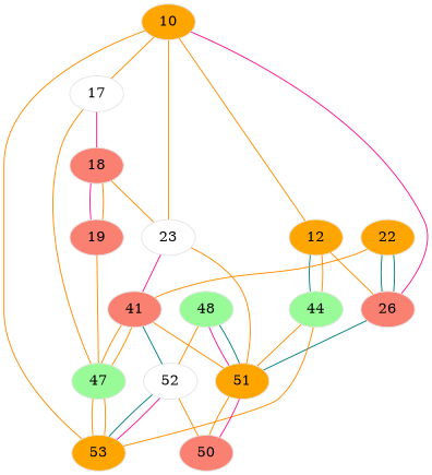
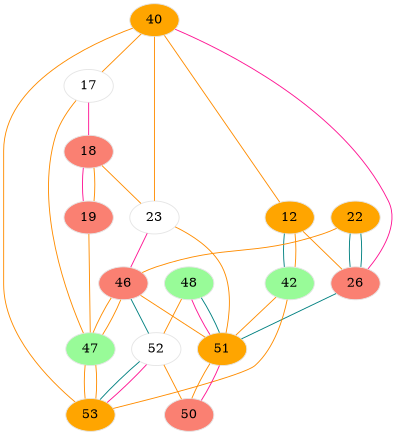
  graph {
    node [color=gray90 fillcolor=orange style=filled]
    edge [color=darkorange]
-   10 [super="+7+9"]
+   10 [super="+7+9" label=40]
    12 [super="+11"]
    17 [fillcolor=white super="+16+8"]
    23 [fillcolor=white super="+20+4+21"]
    26 [fillcolor=salmon super="+13+14"]
    53 [super="+43+42+33"]
-   44 [fillcolor=palegreen]
+   44 [fillcolor=palegreen label=42]
    18 [fillcolor=salmon super="+3+2+15"]
    47 [fillcolor=palegreen super="+41+32+31+30"]
-   46 [fillcolor=salmon super="+38+39" label=41]
+   46 [fillcolor=salmon super="+38+39"]
    51 [super="+45+36+37"]
    19 [fillcolor=salmon]
    22
    52 [fillcolor=white super="+50+49"]
    n15 [fillcolor=salmon label=50]
    48 [fillcolor=palegreen]
    10 -- 12 [weight=2]
    10 -- 17
    10 -- 23
    10 -- 26 [color=deeppink]
    10 -- 53 [weight=2]
    12 -- 26
    12 -- 44 [color=teal weight=2]
    12 -- 44
    17 -- 18 [color=deeppink weight=2]
    17 -- 47 [weight=2]
    23 -- 46 [color=deeppink]
    23 -- 51
    26 -- 51 [color=teal]
    44 -- 53
    44 -- 51
    18 -- 23 [weight=2]
    18 -- 19 [color=deeppink weight=2]
    18 -- 19
    47 -- 53 [weight=3]
    47 -- 53
    46 -- 47 [weight=4]
    46 -- 47
    46 -- 51
    46 -- 52 [color=teal]
    51 -- n15
    51 -- n15 [color=deeppink]
    19 -- 47
    22 -- 26 [color=teal weight=2]
    22 -- 26 [color=teal]
    22 -- 46
    52 -- 53 [color=teal]
    52 -- 53 [color=deeppink]
    52 -- n15 [weight=2]
    48 -- 51 [color=deeppink weight=2]
    48 -- 51 [color=teal]
    48 -- 52
  }
